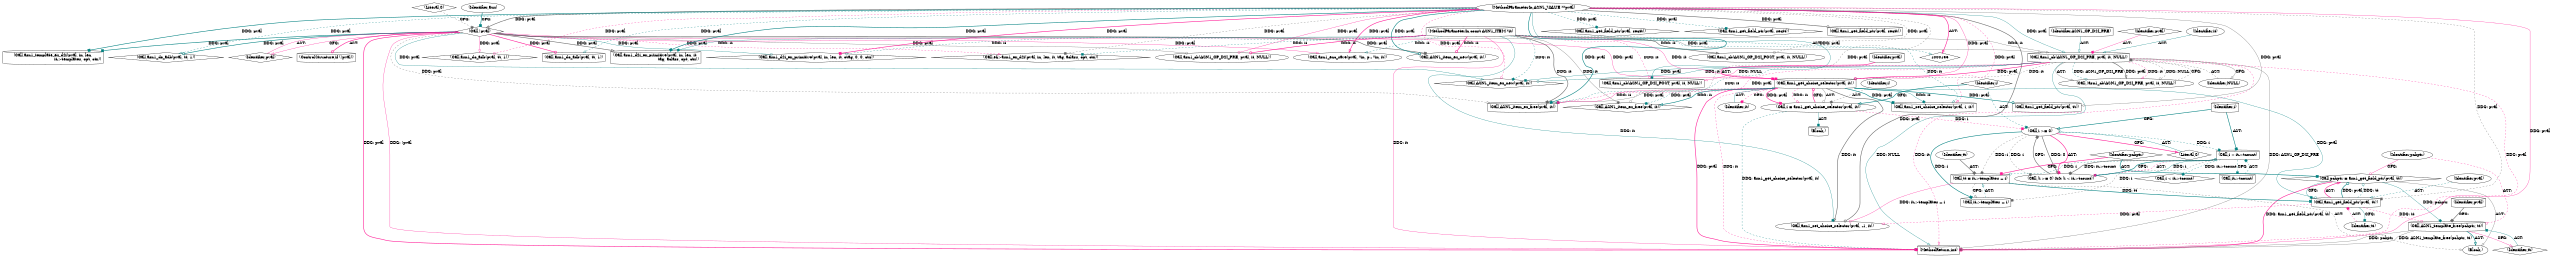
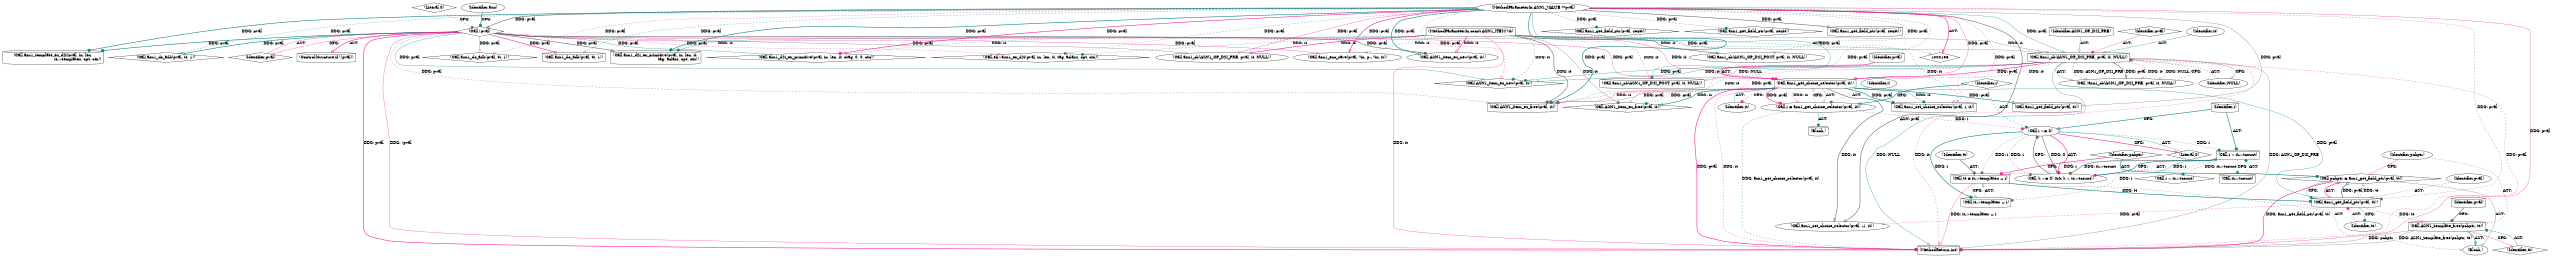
  digraph {
    node [shape=cylinder]
    edge [arrowhead=box color=teal style=dashed]
    n1 [label="(Call,pchptr = asn1_get_field_ptr(pval, tt))" shape=diamond]
    n2 [label="(Call,asn1_get_field_ptr(pval, tt))"]
    n3 [label="(Call,ASN1_template_free(pchptr, tt))"]
    n4 [label="(MethodReturn,int)"]
    n5 [label="(Block,)" shape=ellipse]
    n6 [label="(Identifier,tt)" shape=ellipse]
    n7 [label="(Call,asn1_set_choice_selector(pval, -1, it))" shape=ellipse]
    n8 [label="(Identifier,tt)" shape=diamond]
    n9 [label="(Call,asn1_get_choice_selector(pval, it))"]
    n10 [label="(Call,i = asn1_get_choice_selector(pval, it))" shape=ellipse]
    n11 [label="(Identifier,it)" shape=ellipse]
    n12 [label="(Call,ASN1_item_ex_free(pval, it))"]
    n13 [label="(Call,asn1_set_choice_selector(pval, i, it))"]
    n14 [label="(Call,asn1_get_field_ptr(pval, tt))"]
    n15 [label="(Call,ASN1_item_ex_free(pval, it))" shape=diamond]
    n16 [label="(Call,i >= 0)" shape=ellipse]
    n17 [label="(Block,)"]
    n18 [label="(Call,asn1_cb(ASN1_OP_D2I_PRE, pval, it, NULL))"]
    n19 [label="(Call,ASN1_item_ex_new(pval, it))" shape=diamond]
    n20 [label="(Call,!asn1_cb(ASN1_OP_D2I_PRE, pval, it, NULL))" shape=ellipse]
    n21 [label="(Identifier,NULL)" shape=ellipse]
    n22 [label="(Call,asn1_cb(ASN1_OP_D2I_POST, pval, it, NULL))"]
    n23 [label="(Call,!pval)" shape=diamond]
    n24 [label="(Call,asn1_do_adb(pval, tt, 1))" shape=diamond]
    n25 [label="(Call,asn1_d2i_ex_primitive(pval, in, len, it,\n                                     tag, aclass, opt, ctx))"]
    n26 [label="(Call,asn1_d2i_ex_primitive(pval, in, len, it, otag, 0, 0, ctx))" shape=diamond]
    n27 [label="(Call,ef->asn1_ex_d2i(pval, in, len, it, tag, aclass, opt, ctx))" shape=diamond]
    n28 [label="(Call,asn1_cb(ASN1_OP_D2I_PRE, pval, it, NULL))" shape=ellipse]
    n29 [label="(Call,asn1_template_ex_d2i(pval, in, len,\n                                        it->templates, opt, ctx))"]
    n30 [label="(Call,asn1_enc_save(pval, *in, p - *in, it))" shape=ellipse]
    n31 [label="(Call,asn1_do_adb(pval, tt, 1))" shape=diamond]
    n32 [label="(Identifier,pval)" shape=diamond]
    n33 [label="(ControlStructure,if (!pval))"]
    n34 [label="(Call,asn1_do_adb(pval, tt, 1))"]
    n35 [label="(Call,ASN1_item_ex_new(pval, it))" shape=ellipse]
    n36 [label="(MethodParameterIn,ASN1_VALUE **pval)" shape=ellipse]
    n37 [label="(Call,asn1_get_field_ptr(pval, seqtt))" shape=diamond]
    n38 [label="(Call,asn1_get_field_ptr(pval, seqtt))" shape=diamond]
    n39 [label="(Call,asn1_get_field_ptr(pval, seqtt))"]
    n40 [label="(Call,asn1_cb(ASN1_OP_D2I_POST, pval, it, NULL))" shape=ellipse]
    1000135 [shape=diamond]
    n42 [label="(MethodParameterIn,const ASN1_ITEM *it)"]
    n43 [label="(Call,tt = it->templates + i)"]
    n44 [label="(Call,it->templates + i)"]
    n45 [label="(Call,i < it->tcount)"]
    n46 [label="(Call,i < it->tcount)" shape=diamond]
    n47 [label="(Call,(i >= 0) && (i < it->tcount))" shape=ellipse]
    n48 [label="(Call,it->tcount)"]
    n49 [label="(Literal,0)" shape=diamond]
    n50 [label="(Literal,0)" shape=diamond]
    n51 [label="(Identifier,i)" shape=ellipse]
    n52 [label="(Identifier,tt)" shape=ellipse]
    n53 [label="(Identifier,ASN1_OP_D2I_PRE)"]
    n54 [label="(Identifier,aux)" shape=ellipse]
    n55 [label="(Identifier,pval)"]
    n56 [label="(Identifier,i)"]
    n57 [label="(Identifier,pval)"]
    n58 [label="(Identifier,pval)" shape=ellipse]
    n59 [label="(Identifier,pval)" shape=diamond]
    n60 [label="(Identifier,it)" shape=ellipse]
    n61 [label="(Identifier,i)" shape=diamond]
    n62 [label="(Identifier,pchptr)" shape=ellipse]
    n63 [label="(Identifier,pchptr)" shape=diamond]
    n1 -> n2 [label="CFG: " style=solid]
-   n1 -> n3 [label="DDG: pchptr" style=solid]
    n1 -> n4 [color=deeppink label="DDG: asn1_get_field_ptr(pval, tt)" style=bold]
    n1 -> n5 [arrowhead=onormal color=gray40 label="AST: " style=solid]
    n2 -> n1 [arrowhead=onormal color=deeppink label="AST: " style=bold]
    n2 -> n1 [arrowhead=odot label="DDG: pval" style=bold]
    n2 -> n1 [arrowhead=odot label="DDG: tt"]
    n2 -> n3 [arrowhead=odot color=deeppink label="DDG: tt"]
    n2 -> n6 [label="CFG: " style=solid]
    n2 -> n7 [arrowhead=onormal color=deeppink label="DDG: pval"]
    n3 -> n4 [arrowhead=onormal color=gray40 label="DDG: pchptr" style=solid]
    n3 -> n4 [color=gray40 label="DDG: ASN1_template_free(pchptr, tt)" style=solid]
    n3 -> n5 [arrowhead=onormal label="AST: " style=bold]
    n3 -> n8 [arrowhead=onormal color=deeppink label="CFG: " style=solid]
    n6 -> n2 [color=deeppink label="AST: "]
    n8 -> n3 [label="AST: " style=solid]
    n9 -> n2 [arrowhead=odot label="DDG: pval" style=solid]
    n9 -> n4 [color=deeppink label="DDG: pval" style=bold]
    n9 -> n4 [arrowhead=onormal color=deeppink label="DDG: it"]
    n9 -> n7 [arrowhead=onormal color=gray40 label="DDG: it" style=bold]
    n9 -> n10 [arrowhead=odot color=gray40 label="AST: " style=solid]
    n9 -> n10 [color=deeppink label="DDG: pval" style=bold]
    n9 -> n10 [arrowhead=onormal color=deeppink label="DDG: it"]
    n9 -> n11 [color=deeppink label="CFG: "]
    n9 -> n12 [color=gray40 label="DDG: pval" style=solid]
    n9 -> n12 [color=deeppink label="DDG: it" style=solid]
    n9 -> n13 [label="DDG: pval" style=bold]
    n9 -> n13 [label="DDG: it" style=solid]
    n9 -> n14 [arrowhead=odot label="DDG: pval" style=bold]
    n9 -> n15 [label="DDG: pval"]
    n9 -> n15 [arrowhead=onormal label="DDG: it" style=bold]
    n10 -> n4 [arrowhead=onormal label="DDG: asn1_get_choice_selector(pval, it)"]
-   n10 -> n9 [arrowhead=odot color=deeppink label="CFG: " style=bold]
+   n10 -> n9 [arrowhead=odot color=deeppink label="CFG: "]
    n10 -> n16 [color=deeppink label="DDG: i"]
    n10 -> n17 [label="AST: " style=solid]
    n11 -> n9 [arrowhead=onormal label="AST: " style=solid]
    n16 -> n43 [color=gray40 label="DDG: i"]
    n16 -> n44 [label="DDG: i" style=bold]
    n16 -> n45 [label="DDG: i"]
    n16 -> n47 [color=deeppink label="AST: " style=bold]
    n16 -> n47 [color=gray40 label="DDG: i"]
    n16 -> n47 [arrowhead=onormal color=gray40 label="DDG: 0" style=bold]
    n16 -> n49 [arrowhead=onormal color=deeppink label="CFG: " style=bold]
    n18 -> n4 [arrowhead=odot color=gray40 label="DDG: ASN1_OP_D2I_PRE" style=solid]
    n18 -> n4 [arrowhead=odot color=deeppink label="DDG: pval"]
    n18 -> n4 [arrowhead=onormal label="DDG: NULL" style=solid]
    n18 -> n4 [arrowhead=onormal color=deeppink label="DDG: it"]
    n18 -> n9 [arrowhead=odot color=deeppink label="DDG: pval" style=bold]
    n18 -> n9 [arrowhead=onormal color=gray40 label="DDG: it"]
    n18 -> n12 [arrowhead=odot color=deeppink label="DDG: pval"]
    n18 -> n12 [arrowhead=onormal label="DDG: it"]
    n18 -> n19 [label="DDG: pval" style=solid]
    n18 -> n19 [arrowhead=odot label="DDG: it" style=solid]
    n18 -> n20 [arrowhead=onormal color=gray40 label="AST: " style=solid]
    n18 -> n20 [arrowhead=odot label="DDG: ASN1_OP_D2I_PRE"]
    n18 -> n20 [arrowhead=onormal color=gray40 label="DDG: pval" style=bold]
    n18 -> n20 [arrowhead=onormal color=deeppink label="DDG: it"]
    n18 -> n20 [arrowhead=odot color=gray40 label="DDG: NULL"]
    n18 -> n21 [arrowhead=onormal color=gray40 label="CFG: " style=solid]
    n18 -> n22 [arrowhead=onormal color=deeppink label="DDG: NULL" style=solid]
    n20 -> n18 [arrowhead=onormal color=gray40 label="CFG: "]
    n21 -> n18 [color=gray40 label="AST: "]
    n23 -> n4 [arrowhead=odot color=deeppink label="DDG: pval" style=bold]
    n23 -> n4 [arrowhead=odot color=deeppink label="DDG: !pval" style=solid]
    n23 -> n9 [color=deeppink label="DDG: pval" style=solid]
    n23 -> n12 [arrowhead=onormal color=gray40 label="DDG: pval"]
    n23 -> n18 [arrowhead=onormal color=gray40 label="DDG: pval" style=solid]
    n23 -> n19 [arrowhead=onormal label="DDG: pval" style=solid]
    n23 -> n24 [arrowhead=onormal color=deeppink label="DDG: pval" style=solid]
    n23 -> n25 [arrowhead=onormal color=gray40 label="DDG: pval" style=bold]
    n23 -> n26 [arrowhead=odot label="DDG: pval" style=solid]
    n23 -> n27 [arrowhead=onormal color=deeppink label="DDG: pval"]
    n23 -> n28 [arrowhead=odot color=gray40 label="DDG: pval" style=solid]
    n23 -> n29 [label="DDG: pval" style=bold]
    n23 -> n30 [arrowhead=onormal color=deeppink label="DDG: pval" style=solid]
    n23 -> n31 [arrowhead=odot label="DDG: pval" style=bold]
    n23 -> n32 [arrowhead=onormal color=deeppink label="CFG: " style=solid]
    n23 -> n33 [arrowhead=odot color=deeppink label="AST: " style=bold]
    n23 -> n34 [arrowhead=odot color=deeppink label="DDG: pval" style=bold]
    n23 -> n35 [color=gray40 label="DDG: pval" style=bold]
    n32 -> n23 [arrowhead=onormal color=deeppink label="AST: " style=solid]
    n36 -> n2 [color=gray40 label="DDG: pval"]
    n36 -> n4 [arrowhead=odot color=deeppink label="DDG: pval" style=solid]
-   n36 -> n7 [arrowhead=odot color=gray40 label="DDG: pval" style=bold]
+   n36 -> n7 [arrowhead=odot color=gray40 label="ASN: pval" style=bold]
    n36 -> n9 [arrowhead=odot color=deeppink label="DDG: pval" style=solid]
    n36 -> n12 [label="DDG: pval" style=bold]
    n36 -> n13 [arrowhead=onormal color=deeppink label="DDG: pval"]
    n36 -> n14 [arrowhead=onormal color=gray40 label="DDG: pval" style=solid]
    n36 -> n15 [arrowhead=odot color=gray40 label="DDG: pval"]
    n36 -> n18 [arrowhead=onormal label="DDG: pval" style=solid]
    n36 -> n19 [arrowhead=odot color=deeppink label="DDG: pval"]
    n36 -> n22 [label="DDG: pval" style=solid]
    n36 -> n23 [arrowhead=onormal color=gray40 label="DDG: pval" style=bold]
    n36 -> n24 [arrowhead=odot color=deeppink label="DDG: pval"]
    n36 -> n25 [label="DDG: pval" style=bold]
    n36 -> n26 [color=deeppink label="DDG: pval" style=bold]
    n36 -> n27 [color=gray40 label="DDG: pval"]
    n36 -> n28 [arrowhead=odot color=deeppink label="DDG: pval" style=solid]
    n36 -> n29 [label="DDG: pval" style=bold]
    n36 -> n30 [arrowhead=onormal color=deeppink label="DDG: pval" style=bold]
    n36 -> n31 [arrowhead=onormal label="DDG: pval"]
    n36 -> n34 [arrowhead=onormal label="DDG: pval"]
    n36 -> n35 [arrowhead=odot label="DDG: pval" style=bold]
    n36 -> n37 [label="DDG: pval"]
    n36 -> n38 [label="DDG: pval"]
    n36 -> n39 [arrowhead=odot color=gray40 label="DDG: pval" style=bold]
    n36 -> n40 [arrowhead=odot color=gray40 label="DDG: pval"]
    n36 -> 1000135 [arrowhead=onormal color=deeppink label="AST: " style=bold]
    n42 -> n4 [arrowhead=odot color=deeppink label="DDG: it" style=solid]
-   n42 -> n7 [label="DDG: it" style=solid]
    n42 -> n9 [color=deeppink label="DDG: it" style=solid]
    n42 -> n12 [color=gray40 label="DDG: it" style=bold]
    n42 -> n13 [arrowhead=onormal label="DDG: it"]
    n42 -> n15 [color=gray40 label="DDG: it" style=solid]
    n42 -> n18 [arrowhead=onormal color=gray40 label="DDG: it" style=solid]
    n42 -> n19 [label="DDG: it"]
    n42 -> n22 [arrowhead=odot color=deeppink label="DDG: it"]
    n42 -> n25 [label="DDG: it" style=solid]
    n42 -> n26 [arrowhead=odot label="DDG: it"]
    n42 -> n27 [label="DDG: it"]
    n42 -> n28 [arrowhead=odot color=deeppink label="DDG: it" style=bold]
    n42 -> n30 [arrowhead=onormal label="DDG: it"]
    n42 -> n35 [arrowhead=odot color=deeppink label="DDG: it" style=bold]
    n42 -> n40 [arrowhead=onormal color=gray40 label="DDG: it" style=bold]
    n42 -> 1000135 [arrowhead=onormal label="AST: "]
    n43 -> n2 [label="DDG: tt" style=bold]
-   n43 -> n7 [arrowhead=odot color=deeppink label="DDG: it->templates + i" style=solid]
+   n43 -> n4 [arrowhead=odot color=deeppink label="DDG: it->templates + i" style=solid]
    n43 -> n5 [arrowhead=onormal color=gray40 label="AST: "]
    n43 -> n44 [arrowhead=onormal color=gray40 label="CFG: "]
    n44 -> n43 [arrowhead=onormal label="AST: "]
    n45 -> n43 [arrowhead=odot label="DDG: i"]
    n45 -> n44 [color=gray40 label="DDG: i"]
    n45 -> n46 [label="DDG: it->tcount"]
    n45 -> n47 [color=deeppink label="AST: "]
    n45 -> n47 [arrowhead=odot label="DDG: i" style=solid]
    n45 -> n47 [color=gray40 label="DDG: it->tcount" style=bold]
    n45 -> n48 [label="CFG: "]
    n47 -> n16 [color=gray40 label="CFG: " style=bold]
    n47 -> n45 [arrowhead=odot label="CFG: " style=bold]
    n48 -> n45 [label="AST: "]
    n49 -> n16 [arrowhead=odot label="AST: " style=solid]
    n50 -> n23 [color=gray40 label="CFG: "]
    n51 -> n10 [color=gray40 label="AST: "]
    n52 -> n43 [color=gray40 label="AST: " style=bold]
    n53 -> n18 [arrowhead=onormal label="AST: " style=solid]
    n54 -> n23 [label="CFG: " style=bold]
    n55 -> n3 [color=gray40 label="CFG: " style=bold]
    n56 -> n16 [arrowhead=onormal label="CFG: " style=bold]
    n56 -> n45 [label="AST: " style=bold]
    n57 -> n9 [arrowhead=onormal color=deeppink label="AST: " style=bold]
    n58 -> n2 [arrowhead=onormal label="AST: "]
    n59 -> n18 [color=deeppink label="AST: " style=solid]
    n60 -> n18 [arrowhead=onormal label="AST: " style=solid]
    n61 -> n10 [arrowhead=onormal label="CFG: " style=bold]
    n61 -> n16 [label="AST: "]
    n62 -> n1 [arrowhead=odot color=deeppink label="CFG: " style=solid]
    n62 -> n3 [arrowhead=odot color=deeppink label="AST: "]
    n63 -> n1 [label="AST: " style=bold]
    n63 -> n43 [color=deeppink label="CFG: " style=bold]
  }
